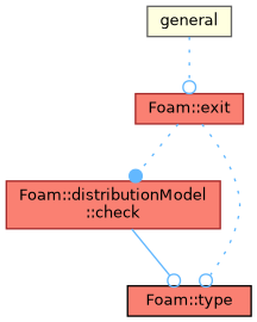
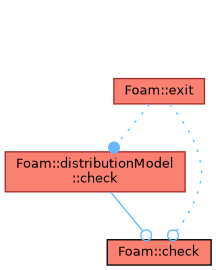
  digraph {
    rankdir=TB
    node [color=brown fillcolor=salmon fontname=Helvetica fontsize=10 shape=box style=filled]
    edge [arrowhead=odot color=steelblue1 fontname=Helvetica fontsize=10 labelfontname=Helvetica labelfontsize=10 style=dotted]
-   n1 [color=gray40 fillcolor=lightyellow fontcolor=black height=0.2 label=general width=0.4]
    n2 [height=0.2 label="Foam::exit" width=0.4]
    n3 [height=0.2 label="Foam::distributionModel\l::check" width=0.4]
-   n4 [color=black height=0.2 label="Foam::type" width=0.4]
-   n1 -> n2
+   n4 [color=black height=0.2 label="Foam::check" width=0.4]
    n2 -> n3 [arrowhead=dot]
    n2 -> n4
    n3 -> n4 [style=solid]
  }
